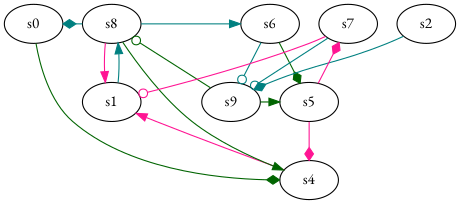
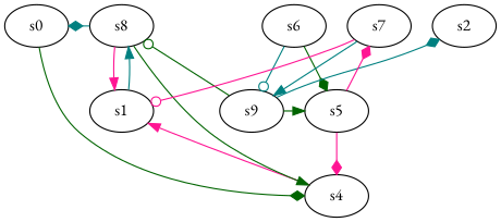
  digraph {
    fontname="EB Garamond"
    node [fontname="EB Garamond" player=1]
    edge [arrowhead=diamond color=teal fontname="EB Garamond"]
    s0 [player=0]
    s4 [player=0]
    s1
    s8
    s6
    n6 [label=s9 player=0]
    s2
    s5 [player=0]
    s7
    s0 -> s4 [color=darkgreen constraint="time % 4 == 1 && time % 4 == 3"]
    s4 -> s1 [arrowhead=normal color=deeppink constraint="time % 5 == 4 || time % 4 == 1"]
    s1 -> s8 [arrowhead=normal constraint="time % 5 == 4 || time % 4 == 1"]
    s8 -> s0 [constraint="!(time % 3 == 2)"]
    s8 -> s4 [arrowhead=normal color=darkgreen constraint="time % 4 == 3 || time % 2 == 0"]
    s8 -> s1 [arrowhead=normal color=deeppink]
-   s8 -> s6 [arrowhead=normal constraint="time % 3 == 0 || time % 4 == 2"]
    s6 -> n6 [arrowhead=odot]
    s6 -> s5 [color=darkgreen]
    n6 -> s8 [arrowhead=odot color=darkgreen constraint="time % 8 == 7"]
-   s2 -> n6 [constraint="time % 2 == 1"]
+   n6 -> s2 [constraint="time % 2 == 1"]
    n6 -> s5 [arrowhead=normal color=darkgreen constraint="time % 2 == 1"]
    s5 -> s4 [color=deeppink]
    s5 -> s7 [color=deeppink constraint="!(time % 3 == 0)"]
    s7 -> s1 [arrowhead=odot color=deeppink constraint="time % 5 == 3"]
-   s7 -> n6 [arrowhead=odot constraint="!(time % 5 == 2)"]
+   s7 -> n6 [arrowhead=normal constraint="!(time % 5 == 2)"]
  }
